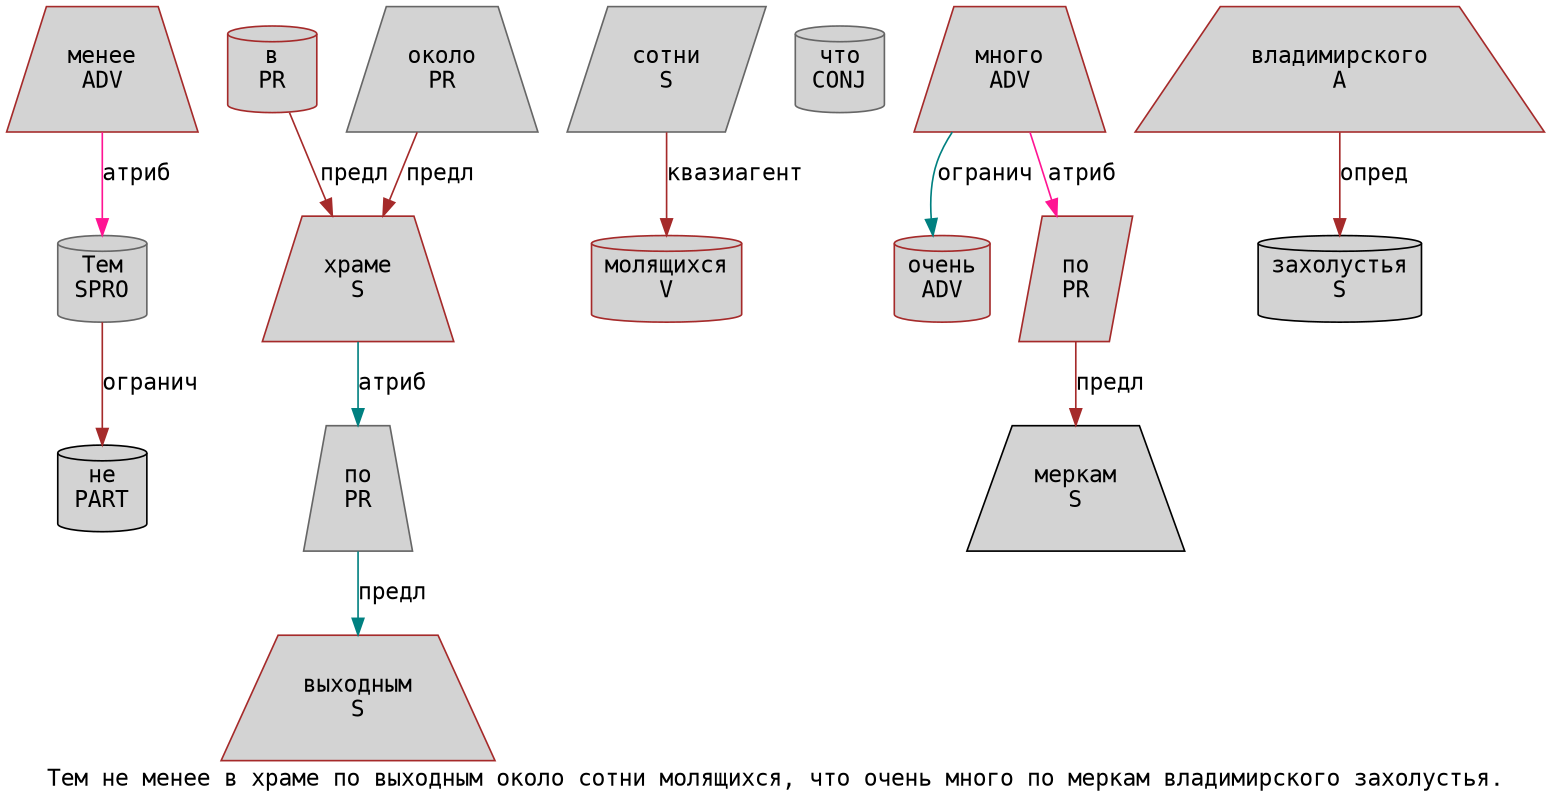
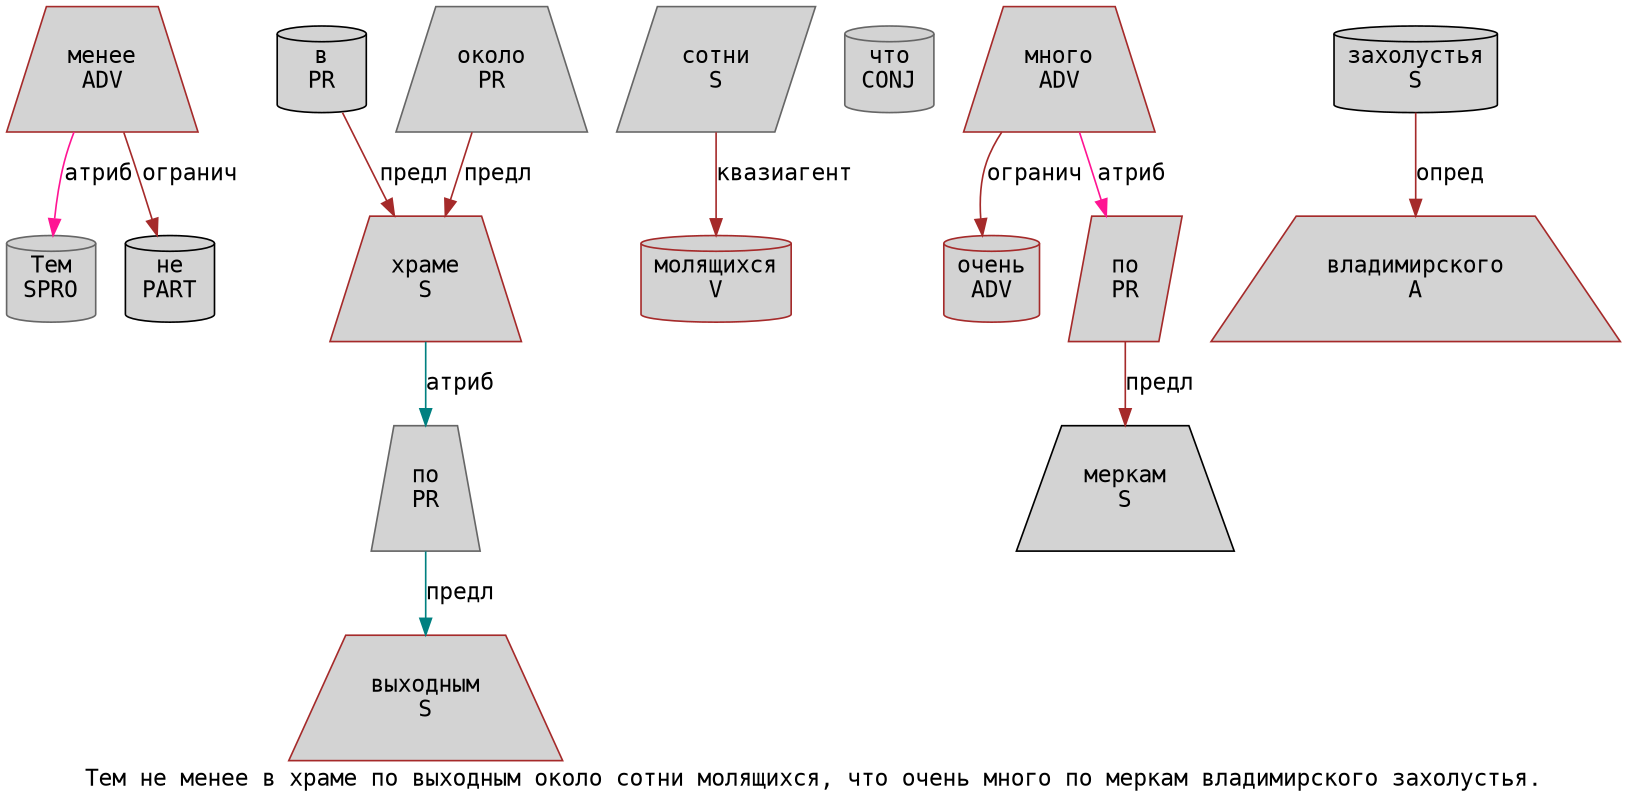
  digraph {
    fontname="DejaVu Sans Mono"
    label="Тем не менее в храме по выходным около сотни молящихся, что очень много по меркам владимирского захолустья."
    node [color=brown fillcolor=lightgray fontname="DejaVu Sans Mono" penwidth=1 shape=trapezium style=filled]
    edge [color=brown fontname="DejaVu Sans Mono"]
    n1 [color=gray40 label="Тем\nSPRO" shape=cylinder]
    n2 [color=black label="не\nPART" shape=cylinder]
    n3 [label="менее\nADV"]
-   n4 [label="в\nPR" shape=cylinder]
+   n4 [color=black label="в\nPR" shape=cylinder]
    n5 [label="храме\nS"]
    n6 [color=gray40 label="по\nPR"]
    n7 [label="выходным\nS"]
    n8 [color=gray40 label="около\nPR"]
    n9 [color=gray40 label="сотни\nS" shape=parallelogram]
    n10 [label="молящихся\nV" shape=cylinder]
    n11 [color=gray40 label="что\nCONJ" shape=cylinder]
    n12 [label="очень\nADV" shape=cylinder]
    n13 [label="много\nADV"]
    n14 [label="по\nPR" shape=parallelogram]
    n15 [color=black label="меркам\nS"]
    n16 [color=black label="захолустья\nS" shape=cylinder]
    n17 [label="владимирского\nA"]
    n3 -> n1 [color=deeppink label="атриб"]
-   n1 -> n2 [label="огранич"]
+   n3 -> n2 [label="огранич"]
    n4 -> n5 [label="предл"]
    n5 -> n6 [color=teal label="атриб"]
    n6 -> n7 [color=teal label="предл"]
    n8 -> n5 [label="предл"]
    n9 -> n10 [label="квазиагент"]
-   n13 -> n12 [color=teal label="огранич"]
+   n13 -> n12 [label="огранич"]
    n13 -> n14 [color=deeppink label="атриб"]
    n14 -> n15 [label="предл"]
-   n17 -> n16 [label="опред"]
+   n16 -> n17 [label="опред"]
  }
